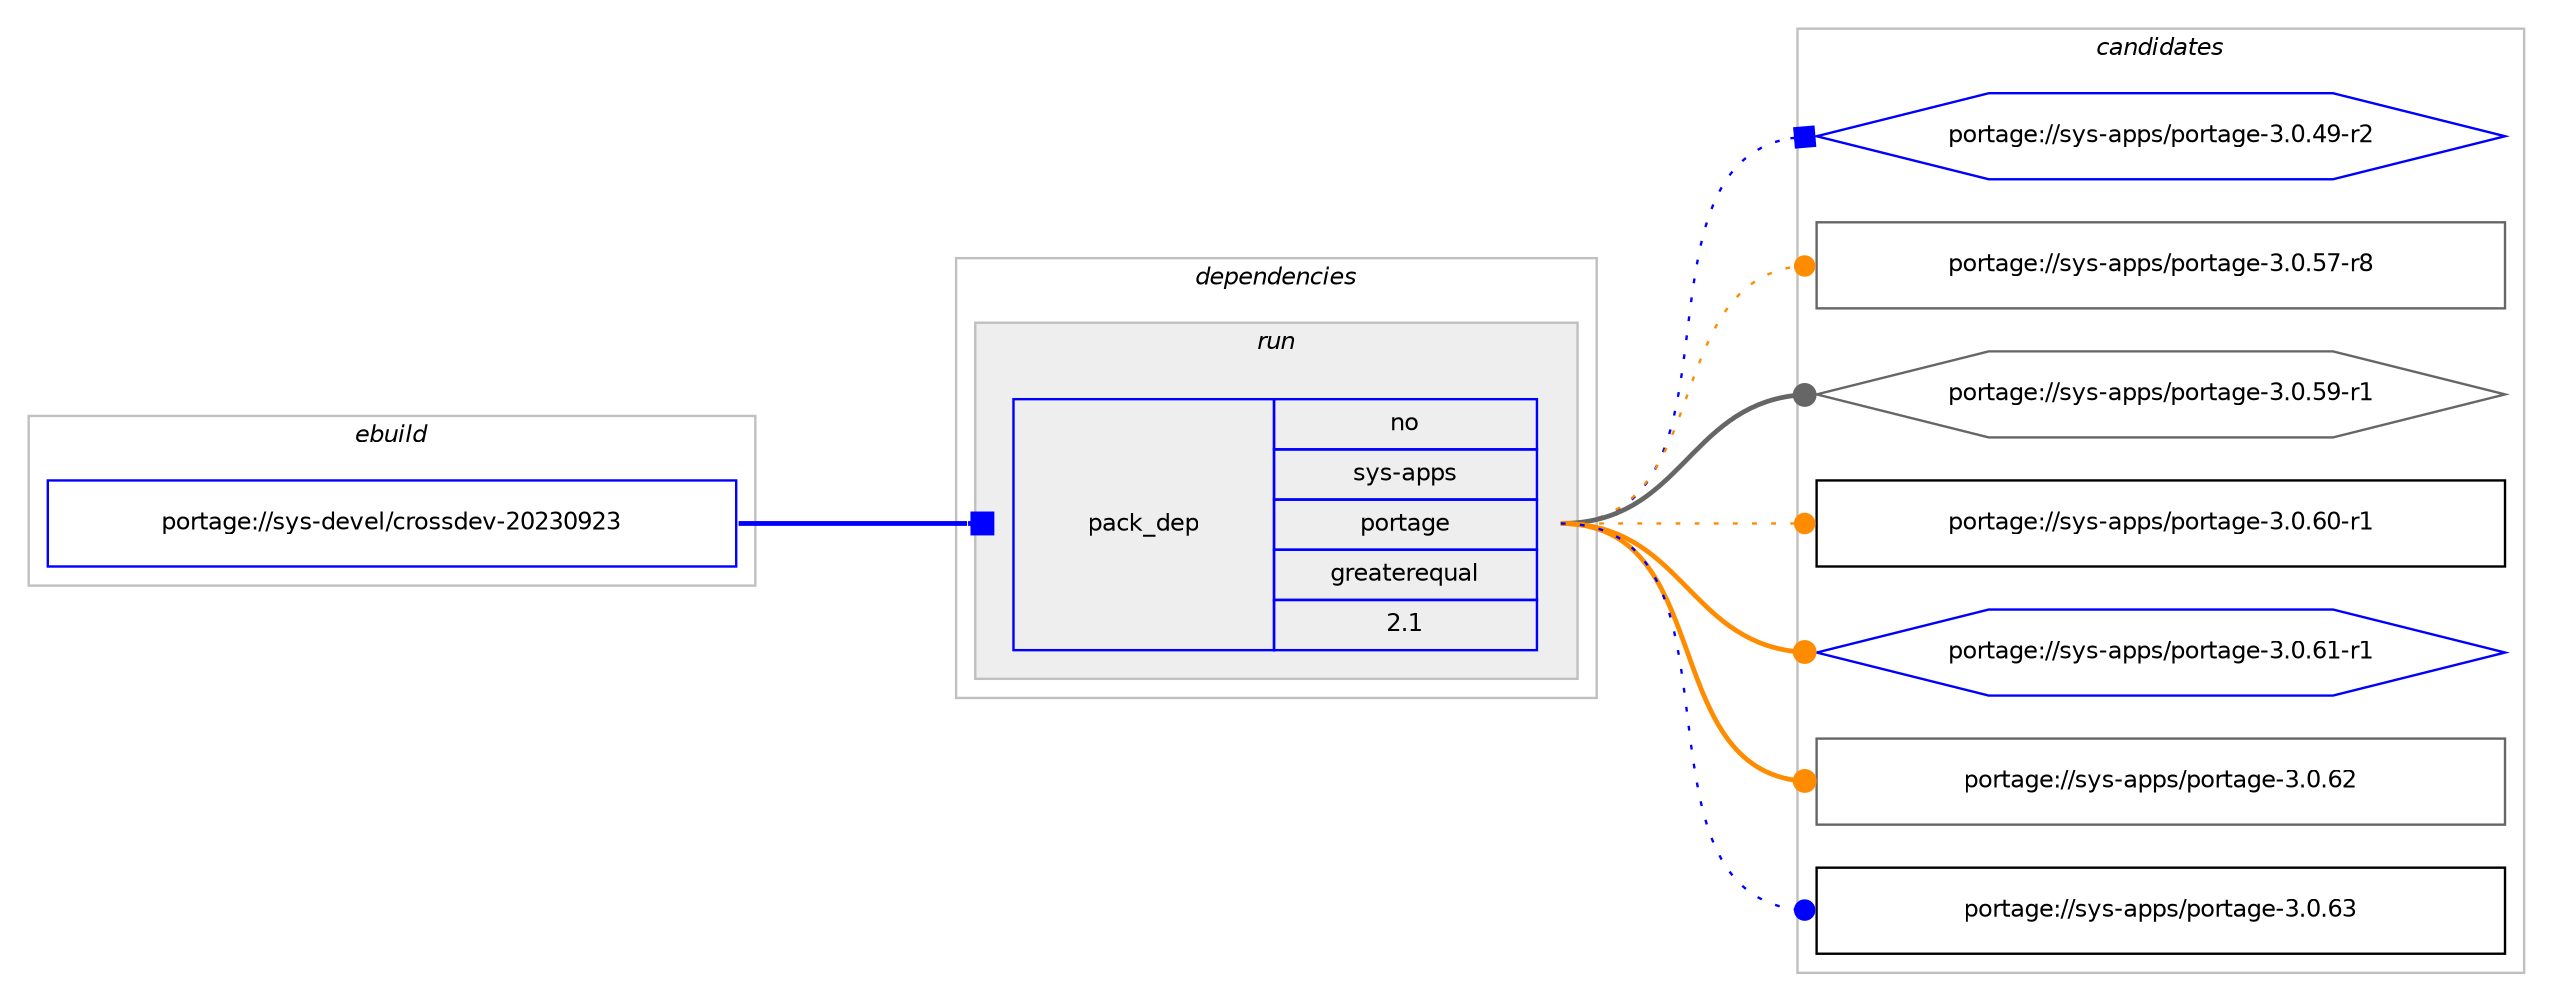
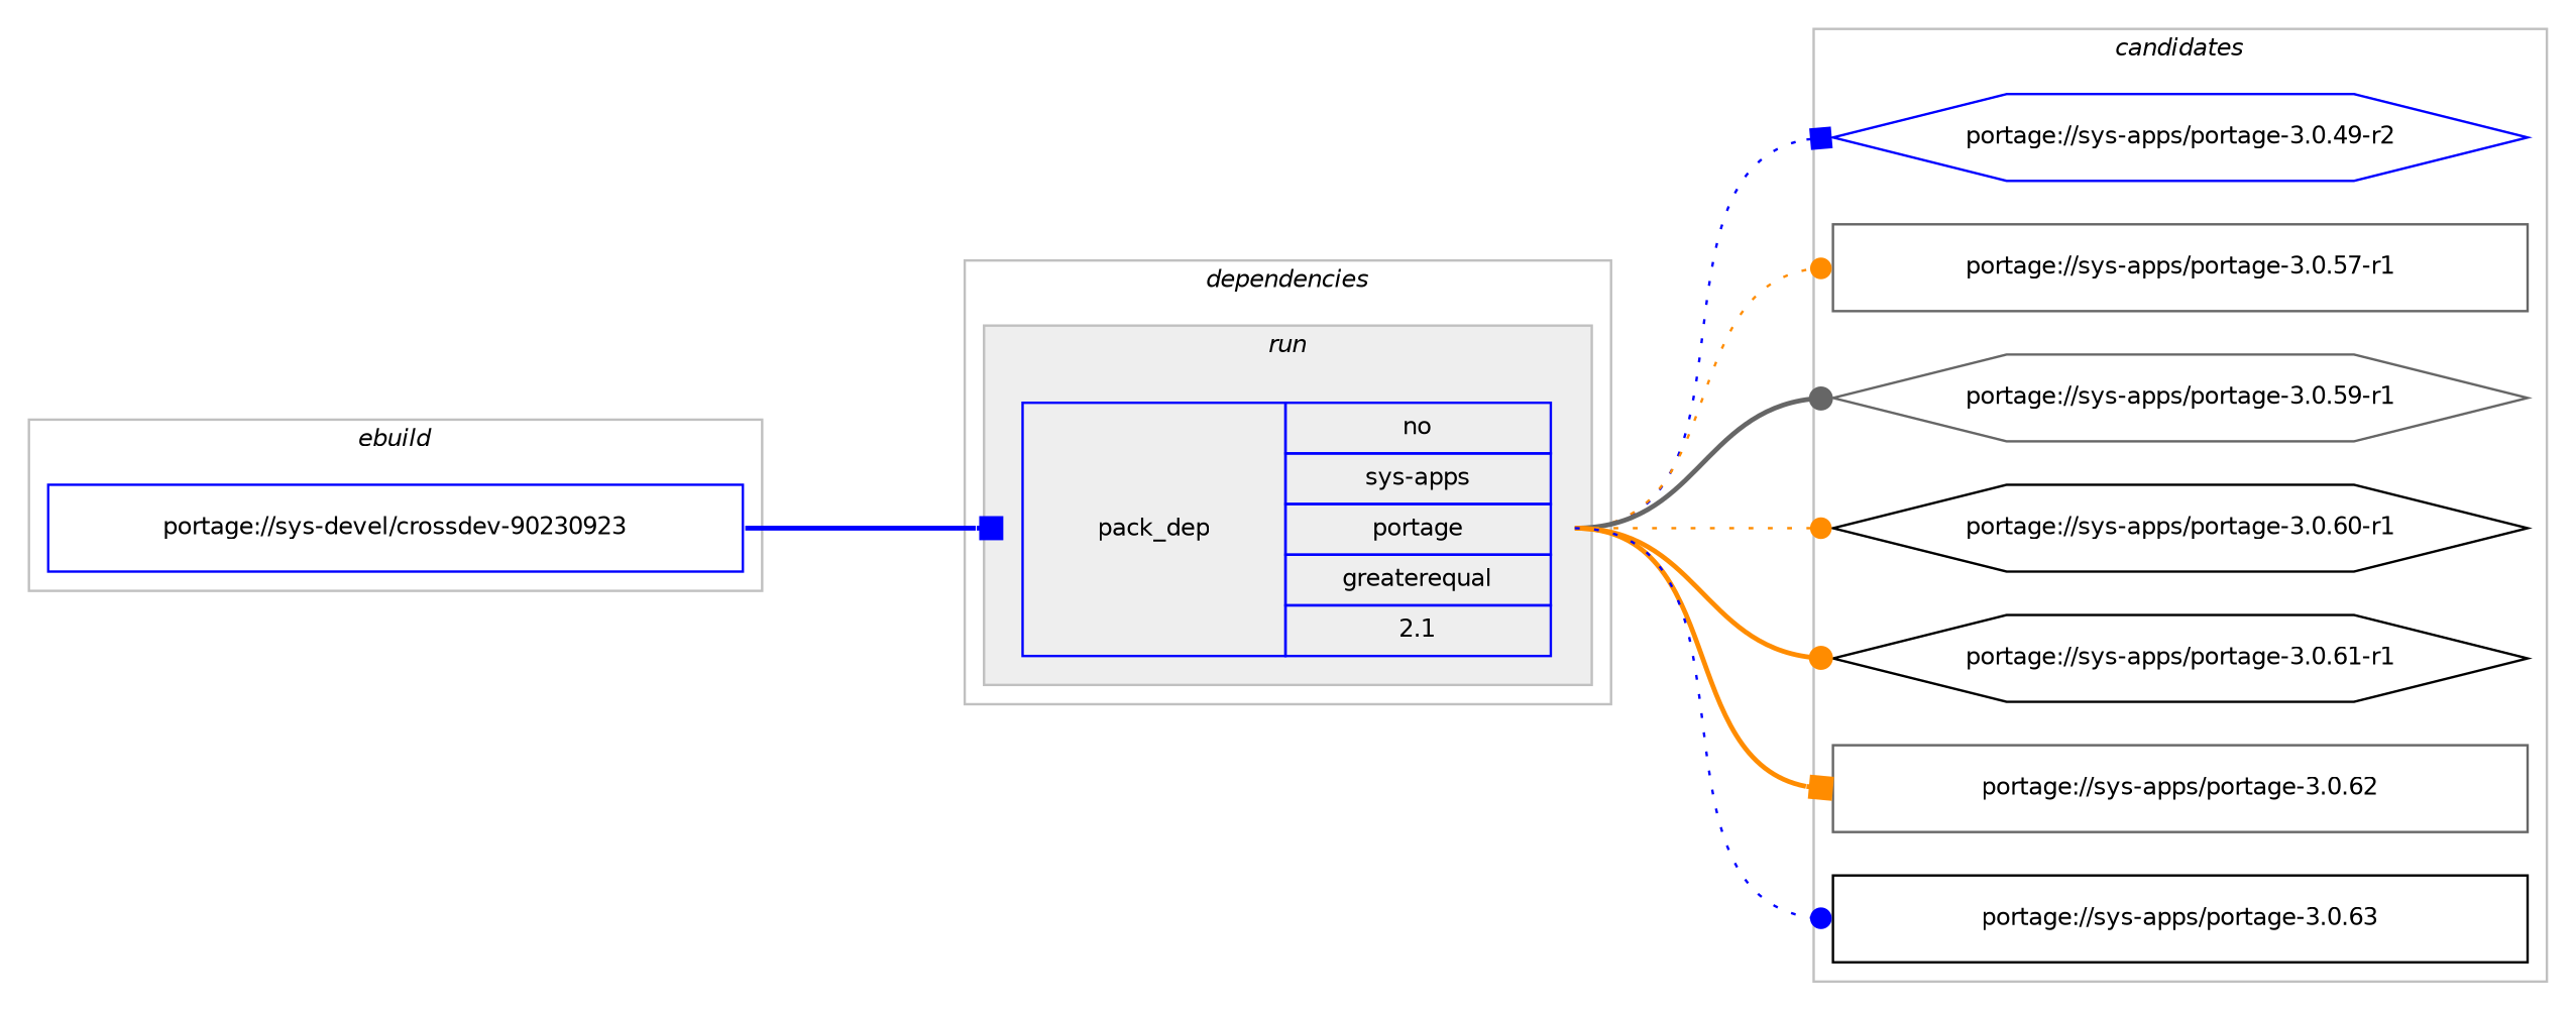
  digraph {
    compound=true
    concentrate=true
    fontname=Helvetica
    fontsize=10
    newrank=true
    rankdir=LR
    ranksep=1.5
    node [color=blue fontname=Helvetica fontsize=10 shape=box]
    edge [arrowhead=dot color=darkorange headport=w style=bold tailport=e weight=100]
-   n1 [label="portage://sys-devel/crossdev-20230923" width=4]
+   n1 [label="portage://sys-devel/crossdev-90230923" width=4]
    n2 [label=<<TABLE BORDER="0" CELLBORDER="1" CELLSPACING="0" CELLPADDING="4" WIDTH="220"><TR><TD ROWSPAN="6" CELLPADDING="30">pack_dep</TD></TR><TR><TD WIDTH="110">no</TD></TR><TR><TD>sys-apps</TD></TR><TR><TD>portage</TD></TR><TR><TD>greaterequal</TD></TR><TR><TD>2.1</TD></TR></TABLE>> shape=none]
    n3 [label="portage://sys-apps/portage-3.0.49-r2" shape=hexagon width=4]
-   n4 [color=gray40 label="portage://sys-apps/portage-3.0.57-r8" width=4]
+   n4 [color=gray40 label="portage://sys-apps/portage-3.0.57-r1" width=4]
    n5 [color=gray40 label="portage://sys-apps/portage-3.0.59-r1" shape=hexagon width=4]
-   n6 [color=black label="portage://sys-apps/portage-3.0.60-r1" width=4]
-   n7 [label="portage://sys-apps/portage-3.0.61-r1" shape=hexagon width=4]
+   n6 [color=black label="portage://sys-apps/portage-3.0.60-r1" shape=hexagon width=4]
+   n7 [color=black label="portage://sys-apps/portage-3.0.61-r1" shape=hexagon width=4]
    n8 [color=gray40 label="portage://sys-apps/portage-3.0.62" width=4]
    n9 [color=black label="portage://sys-apps/portage-3.0.63" width=4]
    subgraph cluster_1 {
      color=gray
      label=<<i>ebuild</i>>
      rank=same
      n1
    }
    subgraph cluster_2 {
      color=gray
      label=<<i>dependencies</i>>
      subgraph cluster_3 {
        color=gray
        fillcolor="#eeeeee"
        label=<<i>compile</i>>
        style=filled
      }
      subgraph cluster_4 {
        color=gray
        fillcolor="#eeeeee"
        label=<<i>compile and run</i>>
        style=filled
      }
      subgraph cluster_5 {
        color=gray
        fillcolor="#eeeeee"
        label=<<i>run</i>>
        style=filled
        subgraph sub_6 {
          color=gray
          fillcolor="#eeeeee"
          label=<<i>run</i>>
          style=filled
          n2
        }
      }
    }
    subgraph cluster_7 {
      color=gray
      label=<<i>candidates</i>>
      rank=same
      subgraph sub_8 {
        color=black
        label=<<i>candidates</i>>
        nodesep=1
        rank=same
        n3
        n4
        n5
        n6
        n7
        n8
        n9
      }
    }
    n1 -> n2 [arrowhead=box color=blue weight=20]
    n2 -> n3 [arrowhead=box color=blue style=dotted]
    n2 -> n4 [style=dotted]
    n2 -> n5 [color=gray40]
    n2 -> n6 [style=dotted]
    n2 -> n7
-   n2 -> n8
+   n2 -> n8 [arrowhead=box]
    n2 -> n9 [color=blue style=dotted]
  }
